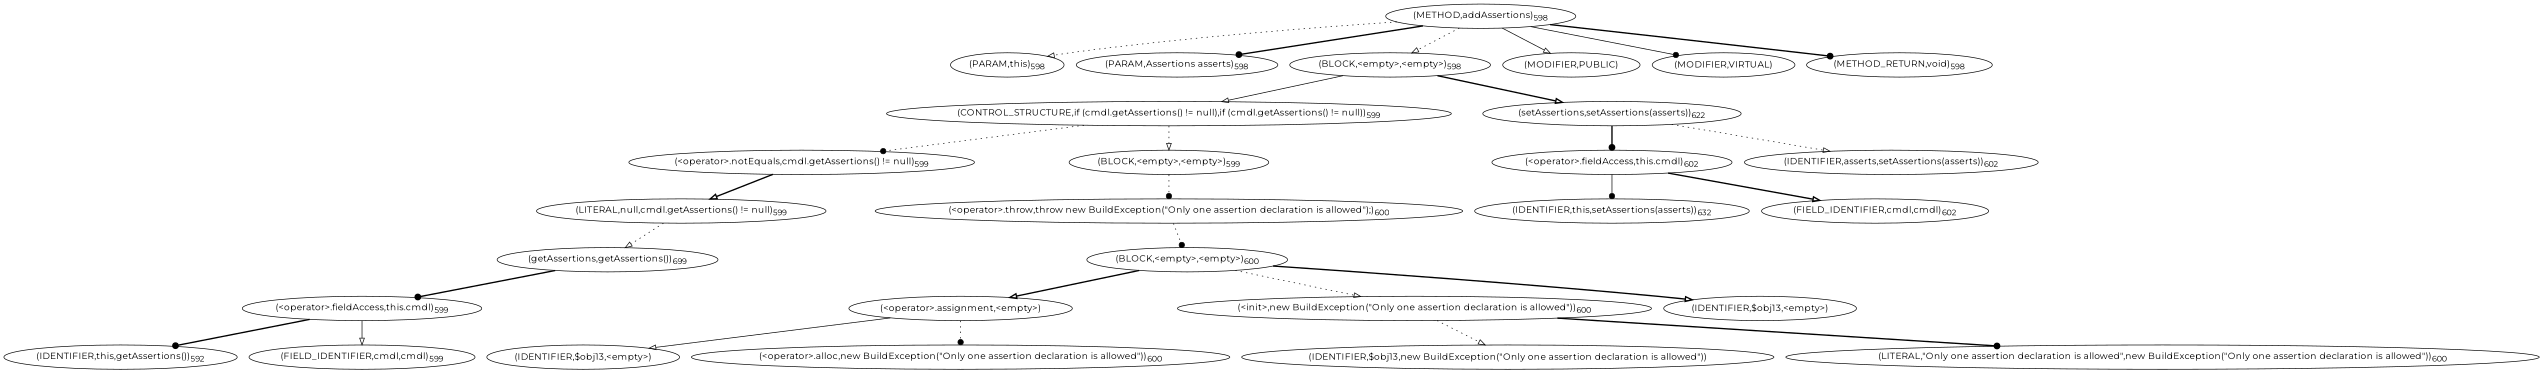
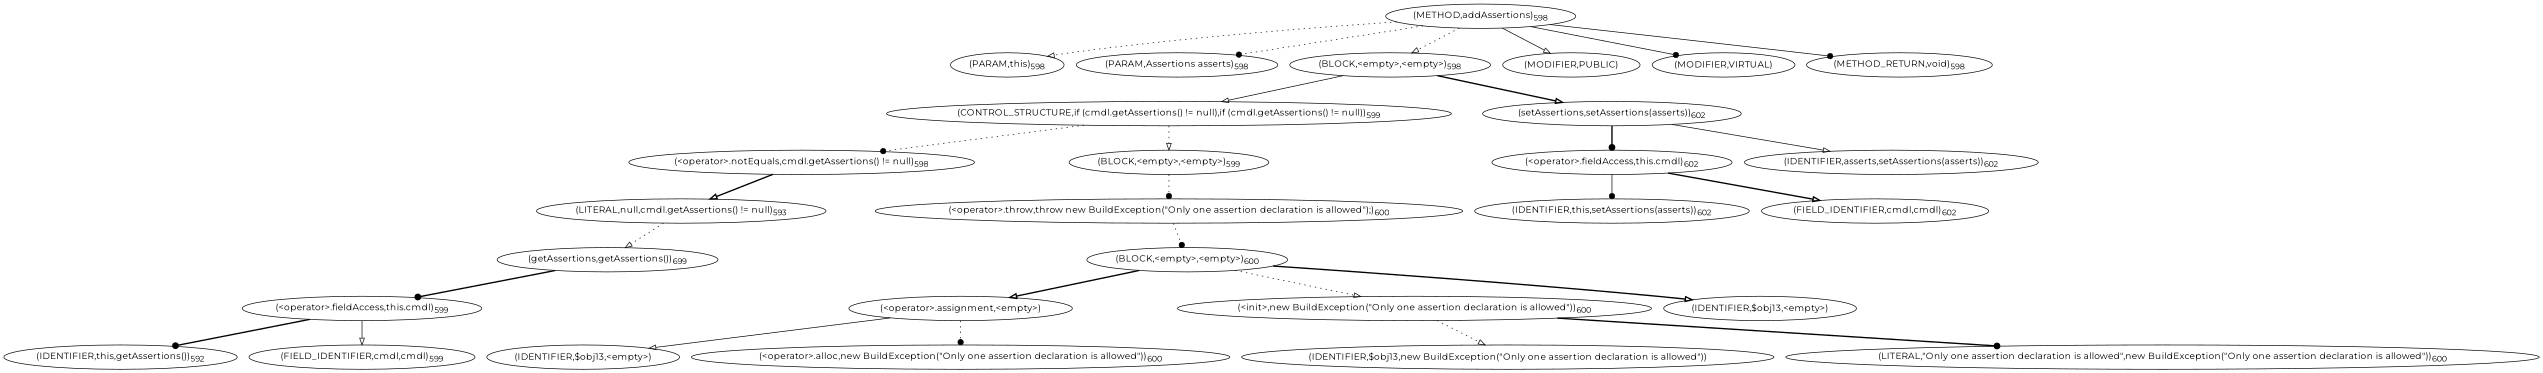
  digraph {
    fontname=Montserrat
    node [fontname=Montserrat]
    edge [arrowhead=onormal fontname=Montserrat style=dotted]
    n1 [label=<(METHOD,addAssertions)<SUB>598</SUB>>]
    n2 [label=<(PARAM,this)<SUB>598</SUB>>]
    n3 [label=<(PARAM,Assertions asserts)<SUB>598</SUB>>]
    n4 [label=<(BLOCK,&lt;empty&gt;,&lt;empty&gt;)<SUB>598</SUB>>]
    n5 [label=<(MODIFIER,PUBLIC)>]
    n6 [label=<(MODIFIER,VIRTUAL)>]
    n7 [label=<(METHOD_RETURN,void)<SUB>598</SUB>>]
    n8 [label=<(CONTROL_STRUCTURE,if (cmdl.getAssertions() != null),if (cmdl.getAssertions() != null))<SUB>599</SUB>>]
-   n9 [label=<(setAssertions,setAssertions(asserts))<SUB>622</SUB>>]
-   n10 [label=<(&lt;operator&gt;.notEquals,cmdl.getAssertions() != null)<SUB>599</SUB>>]
+   n9 [label=<(setAssertions,setAssertions(asserts))<SUB>602</SUB>>]
+   n10 [label=<(&lt;operator&gt;.notEquals,cmdl.getAssertions() != null)<SUB>598</SUB>>]
    n11 [label=<(BLOCK,&lt;empty&gt;,&lt;empty&gt;)<SUB>599</SUB>>]
    n12 [label=<(&lt;operator&gt;.fieldAccess,this.cmdl)<SUB>602</SUB>>]
    n13 [label=<(IDENTIFIER,asserts,setAssertions(asserts))<SUB>602</SUB>>]
-   n14 [label=<(LITERAL,null,cmdl.getAssertions() != null)<SUB>599</SUB>>]
+   n14 [label=<(LITERAL,null,cmdl.getAssertions() != null)<SUB>593</SUB>>]
    n15 [label=<(&lt;operator&gt;.throw,throw new BuildException(&quot;Only one assertion declaration is allowed&quot;);)<SUB>600</SUB>>]
    n16 [label=<(getAssertions,getAssertions())<SUB>699</SUB>>]
    n17 [label=<(&lt;operator&gt;.fieldAccess,this.cmdl)<SUB>599</SUB>>]
    n18 [label=<(IDENTIFIER,this,getAssertions())<SUB>592</SUB>>]
    n19 [label=<(FIELD_IDENTIFIER,cmdl,cmdl)<SUB>599</SUB>>]
    n20 [label=<(BLOCK,&lt;empty&gt;,&lt;empty&gt;)<SUB>600</SUB>>]
    n21 [label=<(&lt;operator&gt;.assignment,&lt;empty&gt;)>]
    n22 [label=<(&lt;init&gt;,new BuildException(&quot;Only one assertion declaration is allowed&quot;))<SUB>600</SUB>>]
    n23 [label=<(IDENTIFIER,$obj13,&lt;empty&gt;)>]
    n24 [label=<(IDENTIFIER,$obj13,&lt;empty&gt;)>]
    n25 [label=<(&lt;operator&gt;.alloc,new BuildException(&quot;Only one assertion declaration is allowed&quot;))<SUB>600</SUB>>]
    n26 [label=<(IDENTIFIER,$obj13,new BuildException(&quot;Only one assertion declaration is allowed&quot;))>]
    n27 [label=<(LITERAL,&quot;Only one assertion declaration is allowed&quot;,new BuildException(&quot;Only one assertion declaration is allowed&quot;))<SUB>600</SUB>>]
-   n28 [label=<(IDENTIFIER,this,setAssertions(asserts))<SUB>632</SUB>>]
+   n28 [label=<(IDENTIFIER,this,setAssertions(asserts))<SUB>602</SUB>>]
    n29 [label=<(FIELD_IDENTIFIER,cmdl,cmdl)<SUB>602</SUB>>]
    n1 -> n2
-   n1 -> n3 [arrowhead=dot style=bold]
+   n1 -> n3 [arrowhead=dot]
    n1 -> n4
    n1 -> n5 [style=solid]
    n1 -> n6 [arrowhead=dot style=solid]
-   n1 -> n7 [arrowhead=dot style=bold]
+   n1 -> n7 [arrowhead=dot style=solid]
    n4 -> n8 [style=solid]
    n4 -> n9 [style=bold]
    n8 -> n10 [arrowhead=dot]
    n8 -> n11
    n9 -> n12 [arrowhead=dot style=bold]
-   n9 -> n13
+   n9 -> n13 [style=solid]
    n10 -> n14 [style=bold]
    n11 -> n15 [arrowhead=dot]
    n12 -> n28 [arrowhead=dot style=solid]
    n12 -> n29 [style=bold]
    n14 -> n16
    n15 -> n20 [arrowhead=dot]
    n16 -> n17 [arrowhead=dot style=bold]
    n17 -> n18 [arrowhead=dot style=bold]
    n17 -> n19 [style=solid]
    n20 -> n21 [style=bold]
    n20 -> n22
    n20 -> n23 [style=bold]
    n21 -> n24 [style=solid]
    n21 -> n25 [arrowhead=dot]
    n22 -> n26
    n22 -> n27 [arrowhead=dot style=bold]
  }
